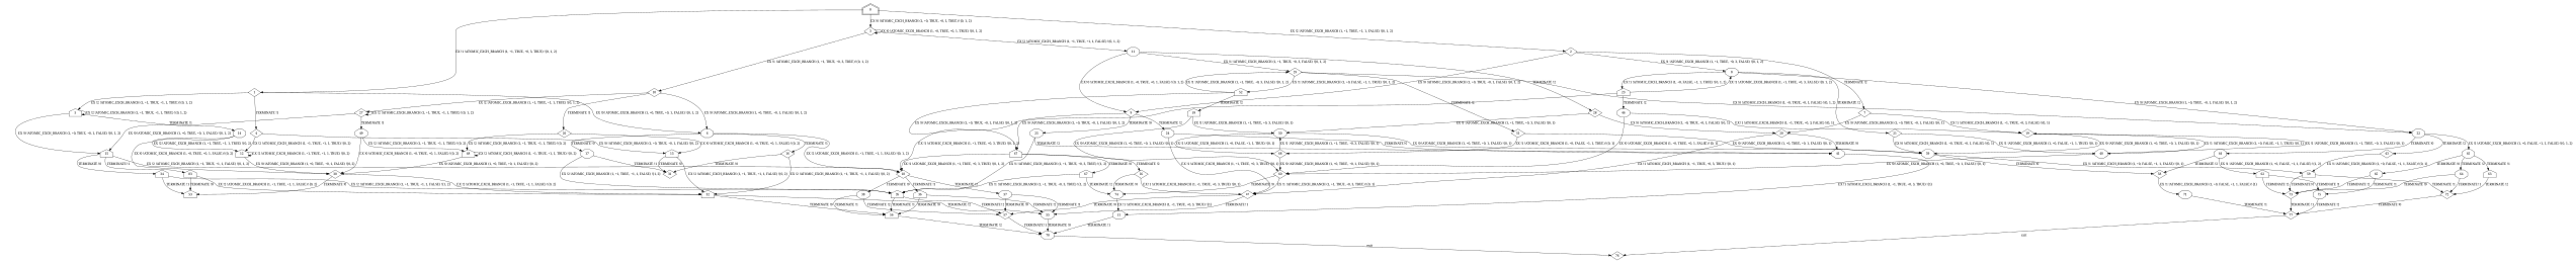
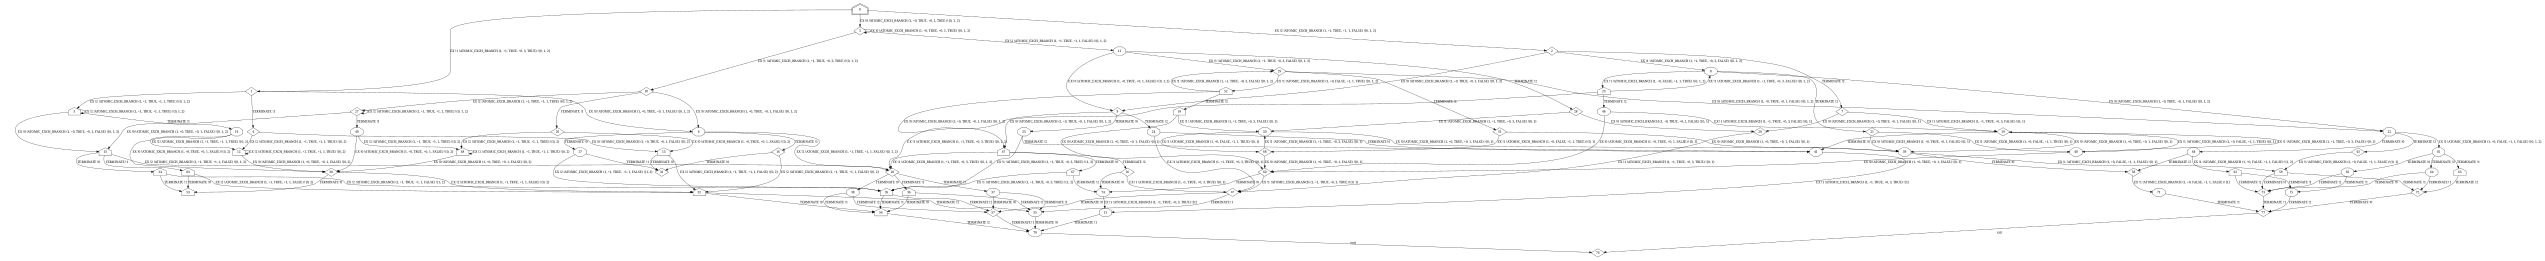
  digraph {
    fontname="Noto Serif"
    node [fontname="Noto Serif" shape=diamond]
    edge [fontname="Noto Serif"]
    0 [peripheries=2 shape=house]
    1
    2
    3
    4
    5 [shape=house]
    6 [shape=octagon]
    7
    8 [shape=octagon]
    9
    10
    11 [shape=octagon]
    12 [shape=house]
    13 [shape=house]
    14 [shape=octagon]
    15 [shape=house]
    16
    17 [shape=octagon]
    18
    19
    20
    21
    22 [shape=octagon]
    23 [shape=house]
    24 [shape=octagon]
    25 [shape=octagon]
    26
    27
    28
    29
    30
    31
    32 [shape=house]
    n34 [label=83 shape=house]
    34 [shape=house]
    35 [shape=house]
    36 [shape=house]
    37 [shape=octagon]
    38 [shape=octagon]
    39 [shape=octagon]
    40 [shape=octagon]
    41 [shape=octagon]
    42
    43
    44 [shape=octagon]
    45 [shape=octagon]
    46 [shape=octagon]
    47 [shape=house]
    48 [shape=house]
    49 [shape=octagon]
    50 [shape=octagon]
    51
    52 [shape=house]
    53 [shape=house]
    55 [shape=octagon]
    56 [shape=house]
    57
    58
    59 [shape=house]
    60
    61 [shape=octagon]
    62 [shape=house]
    63 [shape=house]
    64 [shape=octagon]
    65 [shape=octagon]
    66
    67 [shape=house]
    68
    69 [shape=house]
    70 [shape=octagon]
    71 [shape=octagon]
    72
    73
    74 [shape=octagon]
    75 [shape=octagon]
    76
    77
    0 -> 1 [label="EX !1 !ATOMIC_EXCH_BRANCH (1, +1, TRUE, +0, 3, TRUE) !{0, 1, 2}"]
    0 -> 2 [label="EX !2 !ATOMIC_EXCH_BRANCH (1, +1, TRUE, +1, 1, FALSE) !{0, 1, 2}"]
    0 -> 3 [label="EX !0 !ATOMIC_EXCH_BRANCH (1, +0, TRUE, +0, 1, TRUE) !{0, 1, 2}"]
    1 -> 4 [label="TERMINATE !1"]
    1 -> 5 [label="EX !2 !ATOMIC_EXCH_BRANCH (1, +1, TRUE, +1, 1, TRUE) !{0, 1, 2}"]
    1 -> 6 [label="EX !0 !ATOMIC_EXCH_BRANCH (1, +0, TRUE, +0, 1, FALSE) !{0, 1, 2}"]
    2 -> 7 [label="TERMINATE !2"]
    2 -> 8 [label="EX !1 !ATOMIC_EXCH_BRANCH (1, +1, TRUE, +0, 3, FALSE) !{0, 1, 2}"]
    2 -> 9 [label="EX !0 !ATOMIC_EXCH_BRANCH (1, +0, TRUE, +0, 1, FALSE) !{0, 1, 2}"]
    3 -> 3 [label="EX !0 !ATOMIC_EXCH_BRANCH (1, +0, TRUE, +0, 1, TRUE) !{0, 1, 2}"]
    3 -> 10 [label="EX !1 !ATOMIC_EXCH_BRANCH (1, +1, TRUE, +0, 3, TRUE) !{0, 1, 2}"]
    3 -> 11 [label="EX !2 !ATOMIC_EXCH_BRANCH (1, +1, TRUE, +1, 1, FALSE) !{0, 1, 2}"]
    4 -> 12 [label="EX !2 !ATOMIC_EXCH_BRANCH (1, +1, TRUE, +1, 1, TRUE) !{0, 2}"]
    4 -> 13 [label="EX !0 !ATOMIC_EXCH_BRANCH (1, +0, TRUE, +0, 1, FALSE) !{0, 2}"]
    5 -> 5 [label="EX !2 !ATOMIC_EXCH_BRANCH (1, +1, TRUE, +1, 1, TRUE) !{0, 1, 2}"]
    5 -> 14 [label="TERMINATE !1"]
    5 -> 15 [label="EX !0 !ATOMIC_EXCH_BRANCH (1, +0, TRUE, +0, 1, FALSE) !{0, 1, 2}"]
    6 -> 16 [label="TERMINATE !1"]
    6 -> 17 [label="TERMINATE !0"]
    6 -> 18 [label="EX !2 !ATOMIC_EXCH_BRANCH (1, +1, TRUE, +1, 1, FALSE) !{0, 1, 2}"]
    7 -> 19 [label="EX !1 !ATOMIC_EXCH_BRANCH (1, +1, TRUE, +0, 3, FALSE) !{0, 1}"]
    7 -> 20 [label="EX !0 !ATOMIC_EXCH_BRANCH (1, +0, TRUE, +0, 1, FALSE) !{0, 1}"]
    8 -> 21 [label="TERMINATE !2"]
    8 -> 22 [label="EX !0 !ATOMIC_EXCH_BRANCH (1, +0, TRUE, +0, 1, FALSE) !{0, 1, 2}"]
    8 -> 23 [label="EX !1 !ATOMIC_EXCH_BRANCH (1, +0, FALSE, +1, 1, TRUE) !{0, 1, 2}"]
    9 -> 18 [label="EX !1 !ATOMIC_EXCH_BRANCH (1, +1, TRUE, +0, 3, TRUE) !{0, 1, 2}"]
    9 -> 24 [label="TERMINATE !2"]
    9 -> 25 [label="TERMINATE !0"]
    10 -> 6 [label="EX !0 !ATOMIC_EXCH_BRANCH (1, +0, TRUE, +0, 1, FALSE) !{0, 1, 2}"]
    10 -> 26 [label="TERMINATE !1"]
    10 -> 27 [label="EX !2 !ATOMIC_EXCH_BRANCH (1, +1, TRUE, +1, 1, TRUE) !{0, 1, 2}"]
    11 -> 9 [label="EX !0 !ATOMIC_EXCH_BRANCH (1, +0, TRUE, +0, 1, FALSE) !{0, 1, 2}"]
    11 -> 28 [label="TERMINATE !2"]
    11 -> 29 [label="EX !1 !ATOMIC_EXCH_BRANCH (1, +1, TRUE, +0, 3, FALSE) !{0, 1, 2}"]
    12 -> 12 [label="EX !2 !ATOMIC_EXCH_BRANCH (1, +1, TRUE, +1, 1, TRUE) !{0, 2}"]
    12 -> 30 [label="EX !0 !ATOMIC_EXCH_BRANCH (1, +0, TRUE, +0, 1, FALSE) !{0, 2}"]
    13 -> 31 [label="TERMINATE !0"]
    13 -> 32 [label="EX !2 !ATOMIC_EXCH_BRANCH (1, +1, TRUE, +1, 1, FALSE) !{0, 2}"]
    14 -> 12 [label="EX !2 !ATOMIC_EXCH_BRANCH (1, +1, TRUE, +1, 1, TRUE) !{0, 2}"]
    14 -> 30 [label="EX !0 !ATOMIC_EXCH_BRANCH (1, +0, TRUE, +0, 1, FALSE) !{0, 2}"]
    15 -> 18 [label="EX !2 !ATOMIC_EXCH_BRANCH (1, +1, TRUE, +1, 1, FALSE) !{0, 1, 2}"]
    15 -> n34 [label="TERMINATE !1"]
    15 -> 34 [label="TERMINATE !0"]
    16 -> 31 [label="TERMINATE !0"]
    16 -> 32 [label="EX !2 !ATOMIC_EXCH_BRANCH (1, +1, TRUE, +1, 1, FALSE) !{0, 2}"]
    17 -> 31 [label="TERMINATE !1"]
    17 -> 35 [label="EX !2 !ATOMIC_EXCH_BRANCH (1, +1, TRUE, +1, 1, FALSE) !{1, 2}"]
    18 -> 36 [label="TERMINATE !1"]
    18 -> 37 [label="TERMINATE !2"]
    18 -> 38 [label="TERMINATE !0"]
    19 -> 39 [label="EX !0 !ATOMIC_EXCH_BRANCH (1, +0, TRUE, +0, 1, FALSE) !{0, 1}"]
    19 -> 40 [label="EX !1 !ATOMIC_EXCH_BRANCH (1, +0, FALSE, +1, 1, TRUE) !{0, 1}"]
-   20 -> 41 [label="TERMINATE !0"]
+   19 -> 41 [label="TERMINATE !0"]
    20 -> 42 [label="EX !1 !ATOMIC_EXCH_BRANCH (1, +1, TRUE, +0, 3, TRUE) !{0, 1}"]
    21 -> 39 [label="EX !0 !ATOMIC_EXCH_BRANCH (1, +0, TRUE, +0, 1, FALSE) !{0, 1}"]
    21 -> 40 [label="EX !1 !ATOMIC_EXCH_BRANCH (1, +0, FALSE, +1, 1, TRUE) !{0, 1}"]
    22 -> 43 [label="TERMINATE !2"]
    22 -> 44 [label="TERMINATE !0"]
    22 -> 45 [label="EX !1 !ATOMIC_EXCH_BRANCH (1, +0, FALSE, +1, 1, FALSE) !{0, 1, 2}"]
    23 -> 8 [label="EX !1 !ATOMIC_EXCH_BRANCH (1, +1, TRUE, +0, 3, FALSE) !{0, 1, 2}"]
    23 -> 46 [label="TERMINATE !2"]
    23 -> 47 [label="EX !0 !ATOMIC_EXCH_BRANCH (1, +0, TRUE, +0, 1, FALSE) !{0, 1, 2}"]
    24 -> 41 [label="TERMINATE !0"]
    24 -> 42 [label="EX !1 !ATOMIC_EXCH_BRANCH (1, +1, TRUE, +0, 3, TRUE) !{0, 1}"]
    25 -> 35 [label="EX !1 !ATOMIC_EXCH_BRANCH (1, +1, TRUE, +0, 3, TRUE) !{1, 2}"]
    25 -> 41 [label="TERMINATE !2"]
    26 -> 13 [label="EX !0 !ATOMIC_EXCH_BRANCH (1, +0, TRUE, +0, 1, FALSE) !{0, 2}"]
    26 -> 48 [label="EX !2 !ATOMIC_EXCH_BRANCH (1, +1, TRUE, +1, 1, TRUE) !{0, 2}"]
    27 -> 15 [label="EX !0 !ATOMIC_EXCH_BRANCH (1, +0, TRUE, +0, 1, FALSE) !{0, 1, 2}"]
    27 -> 27 [label="EX !2 !ATOMIC_EXCH_BRANCH (1, +1, TRUE, +1, 1, TRUE) !{0, 1, 2}"]
    27 -> 49 [label="TERMINATE !1"]
    28 -> 20 [label="EX !0 !ATOMIC_EXCH_BRANCH (1, +0, TRUE, +0, 1, FALSE) !{0, 1}"]
    28 -> 50 [label="EX !1 !ATOMIC_EXCH_BRANCH (1, +1, TRUE, +0, 3, FALSE) !{0, 1}"]
    29 -> 22 [label="EX !0 !ATOMIC_EXCH_BRANCH (1, +0, TRUE, +0, 1, FALSE) !{0, 1, 2}"]
    29 -> 51 [label="TERMINATE !2"]
    29 -> 52 [label="EX !1 !ATOMIC_EXCH_BRANCH (1, +0, FALSE, +1, 1, TRUE) !{0, 1, 2}"]
    30 -> 32 [label="EX !2 !ATOMIC_EXCH_BRANCH (1, +1, TRUE, +1, 1, FALSE) !{0, 2}"]
    30 -> 53 [label="TERMINATE !0"]
    32 -> 55 [label="TERMINATE !2"]
    32 -> 56 [label="TERMINATE !0"]
    n34 -> 32 [label="EX !2 !ATOMIC_EXCH_BRANCH (1, +1, TRUE, +1, 1, FALSE) !{0, 2}"]
    n34 -> 53 [label="TERMINATE !0"]
    34 -> 35 [label="EX !2 !ATOMIC_EXCH_BRANCH (1, +1, TRUE, +1, 1, FALSE) !{1, 2}"]
    34 -> 53 [label="TERMINATE !1"]
    35 -> 56 [label="TERMINATE !1"]
    35 -> 57 [label="TERMINATE !2"]
    36 -> 55 [label="TERMINATE !2"]
    36 -> 56 [label="TERMINATE !0"]
    37 -> 55 [label="TERMINATE !1"]
    37 -> 57 [label="TERMINATE !0"]
    38 -> 56 [label="TERMINATE !1"]
    38 -> 57 [label="TERMINATE !2"]
    39 -> 58 [label="TERMINATE !0"]
    39 -> 59 [label="EX !1 !ATOMIC_EXCH_BRANCH (1, +0, FALSE, +1, 1, FALSE) !{0, 1}"]
    40 -> 19 [label="EX !1 !ATOMIC_EXCH_BRANCH (1, +1, TRUE, +0, 3, FALSE) !{0, 1}"]
    40 -> 60 [label="EX !0 !ATOMIC_EXCH_BRANCH (1, +0, TRUE, +0, 1, FALSE) !{0, 1}"]
    41 -> 61 [label="EX !1 !ATOMIC_EXCH_BRANCH (1, +1, TRUE, +0, 3, TRUE) !{1}"]
    42 -> 55 [label="TERMINATE !1"]
    42 -> 57 [label="TERMINATE !0"]
    43 -> 59 [label="EX !1 !ATOMIC_EXCH_BRANCH (1, +0, FALSE, +1, 1, FALSE) !{0, 1}"]
    44 -> 58 [label="TERMINATE !2"]
    44 -> 62 [label="EX !1 !ATOMIC_EXCH_BRANCH (1, +0, FALSE, +1, 1, FALSE) !{1, 2}"]
    45 -> 63 [label="TERMINATE !1"]
    45 -> 64 [label="TERMINATE !2"]
    45 -> 65 [label="TERMINATE !0"]
    46 -> 19 [label="EX !1 !ATOMIC_EXCH_BRANCH (1, +1, TRUE, +0, 3, FALSE) !{0, 1}"]
    46 -> 60 [label="EX !0 !ATOMIC_EXCH_BRANCH (1, +0, TRUE, +0, 1, FALSE) !{0, 1}"]
    47 -> 18 [label="EX !1 !ATOMIC_EXCH_BRANCH (1, +1, TRUE, +0, 3, TRUE) !{0, 1, 2}"]
    47 -> 66 [label="TERMINATE !2"]
    47 -> 67 [label="TERMINATE !0"]
    48 -> 30 [label="EX !0 !ATOMIC_EXCH_BRANCH (1, +0, TRUE, +0, 1, FALSE) !{0, 2}"]
    48 -> 48 [label="EX !2 !ATOMIC_EXCH_BRANCH (1, +1, TRUE, +1, 1, TRUE) !{0, 2}"]
    49 -> 30 [label="EX !0 !ATOMIC_EXCH_BRANCH (1, +0, TRUE, +0, 1, FALSE) !{0, 2}"]
    49 -> 48 [label="EX !2 !ATOMIC_EXCH_BRANCH (1, +1, TRUE, +1, 1, TRUE) !{0, 2}"]
    50 -> 39 [label="EX !0 !ATOMIC_EXCH_BRANCH (1, +0, TRUE, +0, 1, FALSE) !{0, 1}"]
    50 -> 68 [label="EX !1 !ATOMIC_EXCH_BRANCH (1, +0, FALSE, +1, 1, TRUE) !{0, 1}"]
    51 -> 39 [label="EX !0 !ATOMIC_EXCH_BRANCH (1, +0, TRUE, +0, 1, FALSE) !{0, 1}"]
    51 -> 68 [label="EX !1 !ATOMIC_EXCH_BRANCH (1, +0, FALSE, +1, 1, TRUE) !{0, 1}"]
    52 -> 29 [label="EX !1 !ATOMIC_EXCH_BRANCH (1, +1, TRUE, +0, 3, FALSE) !{0, 1, 2}"]
    52 -> 47 [label="EX !0 !ATOMIC_EXCH_BRANCH (1, +0, TRUE, +0, 1, FALSE) !{0, 1, 2}"]
    52 -> 69 [label="TERMINATE !2"]
    55 -> 70 [label="TERMINATE !0"]
    56 -> 70 [label="TERMINATE !2"]
    57 -> 70 [label="TERMINATE !1"]
    58 -> 71 [label="EX !1 !ATOMIC_EXCH_BRANCH (1, +0, FALSE, +1, 1, FALSE) !{1}"]
    59 -> 72 [label="TERMINATE !1"]
    59 -> 73 [label="TERMINATE !0"]
    60 -> 42 [label="EX !1 !ATOMIC_EXCH_BRANCH (1, +1, TRUE, +0, 3, TRUE) !{0, 1}"]
    60 -> 74 [label="TERMINATE !0"]
    61 -> 70 [label="TERMINATE !1"]
    62 -> 73 [label="TERMINATE !2"]
    62 -> 75 [label="TERMINATE !1"]
    63 -> 72 [label="TERMINATE !2"]
    64 -> 72 [label="TERMINATE !1"]
    64 -> 73 [label="TERMINATE !0"]
    65 -> 73 [label="TERMINATE !2"]
    65 -> 75 [label="TERMINATE !1"]
    66 -> 42 [label="EX !1 !ATOMIC_EXCH_BRANCH (1, +1, TRUE, +0, 3, TRUE) !{0, 1}"]
    66 -> 74 [label="TERMINATE !0"]
    67 -> 35 [label="EX !1 !ATOMIC_EXCH_BRANCH (1, +1, TRUE, +0, 3, TRUE) !{1, 2}"]
    67 -> 74 [label="TERMINATE !2"]
    68 -> 50 [label="EX !1 !ATOMIC_EXCH_BRANCH (1, +1, TRUE, +0, 3, FALSE) !{0, 1}"]
    68 -> 60 [label="EX !0 !ATOMIC_EXCH_BRANCH (1, +0, TRUE, +0, 1, FALSE) !{0, 1}"]
    69 -> 50 [label="EX !1 !ATOMIC_EXCH_BRANCH (1, +1, TRUE, +0, 3, FALSE) !{0, 1}"]
    69 -> 60 [label="EX !0 !ATOMIC_EXCH_BRANCH (1, +0, TRUE, +0, 1, FALSE) !{0, 1}"]
    70 -> 76 [label=exit]
    71 -> 77 [label="TERMINATE !1"]
    72 -> 77 [label="TERMINATE !0"]
    73 -> 77 [label="TERMINATE !1"]
    74 -> 61 [label="EX !1 !ATOMIC_EXCH_BRANCH (1, +1, TRUE, +0, 3, TRUE) !{1}"]
    75 -> 77 [label="TERMINATE !2"]
    77 -> 76 [label=exit]
  }
